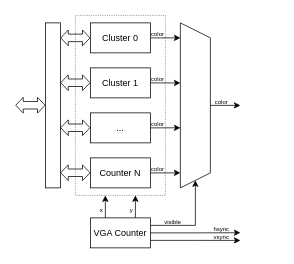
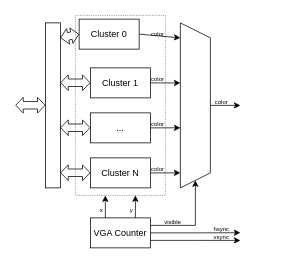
  <mxCell id="0" />
  <mxCell id="1" parent="0" />
  <mxCell id="2" value="" style="rounded=0;whiteSpace=wrap;html=1;" vertex="1" parent="1"><mxGeometry x="60" y="30" width="20" height="220" as="geometry" /></mxCell>
- <mxCell id="3" value="Cluster 0" style="rounded=0;whiteSpace=wrap;html=1;" vertex="1" parent="1"><mxGeometry x="120" y="30" width="80" height="40" as="geometry" /></mxCell>
+ <mxCell id="3" value="Cluster 0" style="rounded=0;whiteSpace=wrap;html=1;" vertex="1" parent="1"><mxGeometry x="105" y="25" width="80" height="40" as="geometry" /></mxCell>
  <mxCell id="4" value="&lt;div&gt;Cluster 1&lt;/div&gt;" style="rounded=0;whiteSpace=wrap;html=1;" vertex="1" parent="1"><mxGeometry x="120" y="90" width="80" height="40" as="geometry" /></mxCell>
  <mxCell id="5" value="&lt;div&gt;...&lt;/div&gt;" style="rounded=0;whiteSpace=wrap;html=1;" vertex="1" parent="1"><mxGeometry x="120" y="150" width="80" height="40" as="geometry" /></mxCell>
- <mxCell id="6" value="Counter N" style="rounded=0;whiteSpace=wrap;html=1;" vertex="1" parent="1"><mxGeometry x="120" y="210" width="80" height="40" as="geometry" /></mxCell>
+ <mxCell id="6" value="Cluster N" style="rounded=0;whiteSpace=wrap;html=1;" vertex="1" parent="1"><mxGeometry x="120" y="210" width="80" height="40" as="geometry" /></mxCell>
  <mxCell id="7" value="" style="shape=flexArrow;endArrow=classic;startArrow=classic;html=1;rounded=0;labelBackgroundColor=default;strokeColor=default;fontFamily=Helvetica;fontSize=11;fontColor=default;startSize=3;endSize=3;startWidth=10;endWidth=10;entryX=0;entryY=0.5;entryDx=0;entryDy=0;exitX=1;exitY=0.091;exitDx=0;exitDy=0;exitPerimeter=0;" edge="1" parent="1" source="2" target="3"><mxGeometry width="100" height="100" relative="1" as="geometry"><mxPoint x="90" y="50" as="sourcePoint" /><mxPoint x="30" y="140" as="targetPoint" /></mxGeometry></mxCell>
  <mxCell id="8" value="" style="shape=flexArrow;endArrow=classic;startArrow=classic;html=1;rounded=0;labelBackgroundColor=default;strokeColor=default;fontFamily=Helvetica;fontSize=11;fontColor=default;startSize=3;endSize=3;startWidth=10;endWidth=10;entryX=0;entryY=0.5;entryDx=0;entryDy=0;exitX=1;exitY=0.091;exitDx=0;exitDy=0;exitPerimeter=0;" edge="1" parent="1"><mxGeometry width="100" height="100" relative="1" as="geometry"><mxPoint x="80" y="109.84" as="sourcePoint" /><mxPoint x="120" y="109.84" as="targetPoint" /></mxGeometry></mxCell>
  <mxCell id="9" value="" style="shape=flexArrow;endArrow=classic;startArrow=classic;html=1;rounded=0;labelBackgroundColor=default;strokeColor=default;fontFamily=Helvetica;fontSize=11;fontColor=default;startSize=3;endSize=3;startWidth=10;endWidth=10;entryX=0;entryY=0.5;entryDx=0;entryDy=0;exitX=1;exitY=0.091;exitDx=0;exitDy=0;exitPerimeter=0;" edge="1" parent="1"><mxGeometry width="100" height="100" relative="1" as="geometry"><mxPoint x="80" y="169.84" as="sourcePoint" /><mxPoint x="120" y="169.84" as="targetPoint" /></mxGeometry></mxCell>
  <mxCell id="10" value="" style="shape=flexArrow;endArrow=classic;startArrow=classic;html=1;rounded=0;labelBackgroundColor=default;strokeColor=default;fontFamily=Helvetica;fontSize=11;fontColor=default;startSize=3;endSize=3;startWidth=10;endWidth=10;entryX=0;entryY=0.5;entryDx=0;entryDy=0;exitX=1;exitY=0.091;exitDx=0;exitDy=0;exitPerimeter=0;" edge="1" parent="1"><mxGeometry width="100" height="100" relative="1" as="geometry"><mxPoint x="80" y="229.84" as="sourcePoint" /><mxPoint x="120" y="229.84" as="targetPoint" /></mxGeometry></mxCell>
  <mxCell id="11" value="" style="shape=trapezoid;perimeter=trapezoidPerimeter;whiteSpace=wrap;html=1;fixedSize=1;fontFamily=Helvetica;fontSize=11;fontColor=default;rotation=90;" vertex="1" parent="1"><mxGeometry x="150" y="120" width="220" height="40" as="geometry" /></mxCell>
  <mxCell id="12" value="" style="endArrow=classic;html=1;rounded=0;labelBackgroundColor=default;strokeColor=default;fontFamily=Helvetica;fontSize=11;fontColor=default;shape=connector;exitX=1;exitY=0.5;exitDx=0;exitDy=0;entryX=0.091;entryY=1;entryDx=0;entryDy=0;entryPerimeter=0;" edge="1" parent="1" source="3" target="11"><mxGeometry width="50" height="50" relative="1" as="geometry"><mxPoint x="210" y="90" as="sourcePoint" /><mxPoint x="260" y="40" as="targetPoint" /></mxGeometry></mxCell>
  <mxCell id="13" value="" style="endArrow=classic;html=1;rounded=0;labelBackgroundColor=default;strokeColor=default;fontFamily=Helvetica;fontSize=11;fontColor=default;shape=connector;exitX=1;exitY=0.5;exitDx=0;exitDy=0;entryX=0.364;entryY=1;entryDx=0;entryDy=0;entryPerimeter=0;" edge="1" parent="1" source="4" target="11"><mxGeometry width="50" height="50" relative="1" as="geometry"><mxPoint x="300" y="100" as="sourcePoint" /><mxPoint x="230" y="110" as="targetPoint" /></mxGeometry></mxCell>
  <mxCell id="14" value="" style="rounded=0;whiteSpace=wrap;html=1;fontFamily=Helvetica;fontSize=11;fontColor=default;dashed=1;fillColor=none;strokeWidth=0.5;" vertex="1" parent="1"><mxGeometry x="100" y="20" width="120" height="240" as="geometry" /></mxCell>
  <mxCell id="15" value="" style="endArrow=classic;html=1;rounded=0;labelBackgroundColor=default;strokeColor=default;fontFamily=Helvetica;fontSize=11;fontColor=default;shape=connector;exitX=1;exitY=0.5;exitDx=0;exitDy=0;entryX=0.636;entryY=1;entryDx=0;entryDy=0;entryPerimeter=0;" edge="1" parent="1" source="5" target="11"><mxGeometry width="50" height="50" relative="1" as="geometry"><mxPoint x="330" y="150" as="sourcePoint" /><mxPoint x="380" y="100" as="targetPoint" /></mxGeometry></mxCell>
  <mxCell id="16" value="" style="endArrow=classic;html=1;rounded=0;labelBackgroundColor=default;strokeColor=default;fontFamily=Helvetica;fontSize=11;fontColor=default;shape=connector;exitX=1;exitY=0.5;exitDx=0;exitDy=0;entryX=0.909;entryY=1;entryDx=0;entryDy=0;entryPerimeter=0;" edge="1" parent="1" source="6" target="11"><mxGeometry width="50" height="50" relative="1" as="geometry"><mxPoint x="310" y="190" as="sourcePoint" /><mxPoint x="230" y="230" as="targetPoint" /></mxGeometry></mxCell>
  <mxCell id="17" value="color" style="text;html=1;strokeColor=none;fillColor=none;align=center;verticalAlign=middle;whiteSpace=wrap;rounded=0;fontSize=8;fontFamily=Helvetica;fontColor=default;" vertex="1" parent="1"><mxGeometry x="200" y="40" width="20" height="10" as="geometry" /></mxCell>
  <mxCell id="18" value="color" style="text;html=1;strokeColor=none;fillColor=none;align=center;verticalAlign=middle;whiteSpace=wrap;rounded=0;fontSize=8;fontFamily=Helvetica;fontColor=default;" vertex="1" parent="1"><mxGeometry x="200" y="100" width="20" height="10" as="geometry" /></mxCell>
  <mxCell id="19" value="color" style="text;html=1;strokeColor=none;fillColor=none;align=center;verticalAlign=middle;whiteSpace=wrap;rounded=0;fontSize=8;fontFamily=Helvetica;fontColor=default;" vertex="1" parent="1"><mxGeometry x="200" y="160" width="20" height="10" as="geometry" /></mxCell>
  <mxCell id="20" value="color" style="text;html=1;strokeColor=none;fillColor=none;align=center;verticalAlign=middle;whiteSpace=wrap;rounded=0;fontSize=8;fontFamily=Helvetica;fontColor=default;" vertex="1" parent="1"><mxGeometry x="200" y="220" width="20" height="10" as="geometry" /></mxCell>
  <mxCell id="21" style="edgeStyle=orthogonalEdgeStyle;shape=connector;rounded=0;orthogonalLoop=1;jettySize=auto;html=1;exitX=0.75;exitY=0;exitDx=0;exitDy=0;labelBackgroundColor=default;strokeColor=default;fontFamily=Helvetica;fontSize=11;fontColor=default;startArrow=none;startFill=0;endArrow=classic;entryX=0.667;entryY=1;entryDx=0;entryDy=0;entryPerimeter=0;" edge="1" parent="1" source="25" target="14"><mxGeometry relative="1" as="geometry"><mxPoint x="180" y="270" as="targetPoint" /></mxGeometry></mxCell>
  <mxCell id="22" style="edgeStyle=orthogonalEdgeStyle;shape=connector;rounded=0;orthogonalLoop=1;jettySize=auto;html=1;exitX=1;exitY=0.25;exitDx=0;exitDy=0;entryX=1;entryY=0.5;entryDx=0;entryDy=0;labelBackgroundColor=default;strokeColor=default;fontFamily=Helvetica;fontSize=11;fontColor=default;startArrow=none;startFill=0;endArrow=classic;" edge="1" parent="1" source="25" target="11"><mxGeometry relative="1" as="geometry" /></mxCell>
  <mxCell id="23" style="edgeStyle=orthogonalEdgeStyle;shape=connector;rounded=0;orthogonalLoop=1;jettySize=auto;html=1;exitX=1;exitY=0.5;exitDx=0;exitDy=0;labelBackgroundColor=default;strokeColor=default;fontFamily=Helvetica;fontSize=11;fontColor=default;startArrow=none;startFill=0;endArrow=classic;" edge="1" parent="1" source="25"><mxGeometry relative="1" as="geometry"><mxPoint x="320" y="309.805" as="targetPoint" /></mxGeometry></mxCell>
  <mxCell id="24" style="edgeStyle=orthogonalEdgeStyle;shape=connector;rounded=0;orthogonalLoop=1;jettySize=auto;html=1;exitX=1;exitY=0.75;exitDx=0;exitDy=0;labelBackgroundColor=default;strokeColor=default;fontFamily=Helvetica;fontSize=11;fontColor=default;startArrow=none;startFill=0;endArrow=classic;" edge="1" parent="1" source="25"><mxGeometry relative="1" as="geometry"><mxPoint x="320" y="320.049" as="targetPoint" /></mxGeometry></mxCell>
  <mxCell id="25" value="VGA Counter" style="rounded=0;whiteSpace=wrap;html=1;" vertex="1" parent="1"><mxGeometry x="120" y="290" width="80" height="40" as="geometry" /></mxCell>
  <mxCell id="26" value="" style="endArrow=classic;html=1;rounded=0;labelBackgroundColor=default;strokeColor=default;fontFamily=Helvetica;fontSize=11;fontColor=default;shape=connector;exitX=0.25;exitY=0;exitDx=0;exitDy=0;entryX=0.333;entryY=1;entryDx=0;entryDy=0;entryPerimeter=0;" edge="1" parent="1" source="25" target="14"><mxGeometry width="50" height="50" relative="1" as="geometry"><mxPoint x="40" y="350" as="sourcePoint" /><mxPoint x="90" y="300" as="targetPoint" /></mxGeometry></mxCell>
  <mxCell id="27" value="&lt;div&gt;y&lt;/div&gt;" style="text;html=1;strokeColor=none;fillColor=none;align=center;verticalAlign=middle;whiteSpace=wrap;rounded=0;fontSize=8;fontFamily=Helvetica;fontColor=default;" vertex="1" parent="1"><mxGeometry x="170" y="275" width="10" height="10" as="geometry" /></mxCell>
  <mxCell id="28" value="x" style="text;html=1;strokeColor=none;fillColor=none;align=center;verticalAlign=middle;whiteSpace=wrap;rounded=0;fontSize=8;fontFamily=Helvetica;fontColor=default;" vertex="1" parent="1"><mxGeometry x="130" y="275" width="10" height="10" as="geometry" /></mxCell>
  <mxCell id="29" value="visible" style="text;html=1;strokeColor=none;fillColor=none;align=center;verticalAlign=middle;whiteSpace=wrap;rounded=0;fontSize=8;fontFamily=Helvetica;fontColor=default;" vertex="1" parent="1"><mxGeometry x="200" y="290" width="60" height="10" as="geometry" /></mxCell>
  <mxCell id="30" value="" style="endArrow=classic;html=1;rounded=0;labelBackgroundColor=default;strokeColor=default;fontFamily=Helvetica;fontSize=11;fontColor=default;shape=connector;exitX=0.5;exitY=0;exitDx=0;exitDy=0;" edge="1" parent="1" source="11"><mxGeometry width="50" height="50" relative="1" as="geometry"><mxPoint x="340" y="160" as="sourcePoint" /><mxPoint x="320" y="140" as="targetPoint" /></mxGeometry></mxCell>
  <mxCell id="31" value="" style="shape=flexArrow;endArrow=classic;startArrow=classic;html=1;rounded=0;labelBackgroundColor=default;strokeColor=default;fontFamily=Helvetica;fontSize=11;fontColor=default;startSize=3;endSize=3;startWidth=10;endWidth=10;entryX=0;entryY=0.5;entryDx=0;entryDy=0;exitX=1;exitY=0.091;exitDx=0;exitDy=0;exitPerimeter=0;" edge="1" parent="1"><mxGeometry width="100" height="100" relative="1" as="geometry"><mxPoint x="20" y="139.82" as="sourcePoint" /><mxPoint x="60" y="139.82" as="targetPoint" /></mxGeometry></mxCell>
  <mxCell id="32" value="color" style="text;html=1;strokeColor=none;fillColor=none;align=center;verticalAlign=middle;whiteSpace=wrap;rounded=0;fontSize=8;fontFamily=Helvetica;fontColor=default;" vertex="1" parent="1"><mxGeometry x="280" y="130" width="30" height="10" as="geometry" /></mxCell>
  <mxCell id="33" value="hsync" style="text;html=1;strokeColor=none;fillColor=none;align=center;verticalAlign=middle;whiteSpace=wrap;rounded=0;fontSize=8;fontFamily=Helvetica;fontColor=default;" vertex="1" parent="1"><mxGeometry x="280" y="300" width="30" height="10" as="geometry" /></mxCell>
  <mxCell id="34" value="vsync" style="text;html=1;strokeColor=none;fillColor=none;align=center;verticalAlign=middle;whiteSpace=wrap;rounded=0;fontSize=8;fontFamily=Helvetica;fontColor=default;" vertex="1" parent="1"><mxGeometry x="280" y="310" width="30" height="10" as="geometry" /></mxCell>
